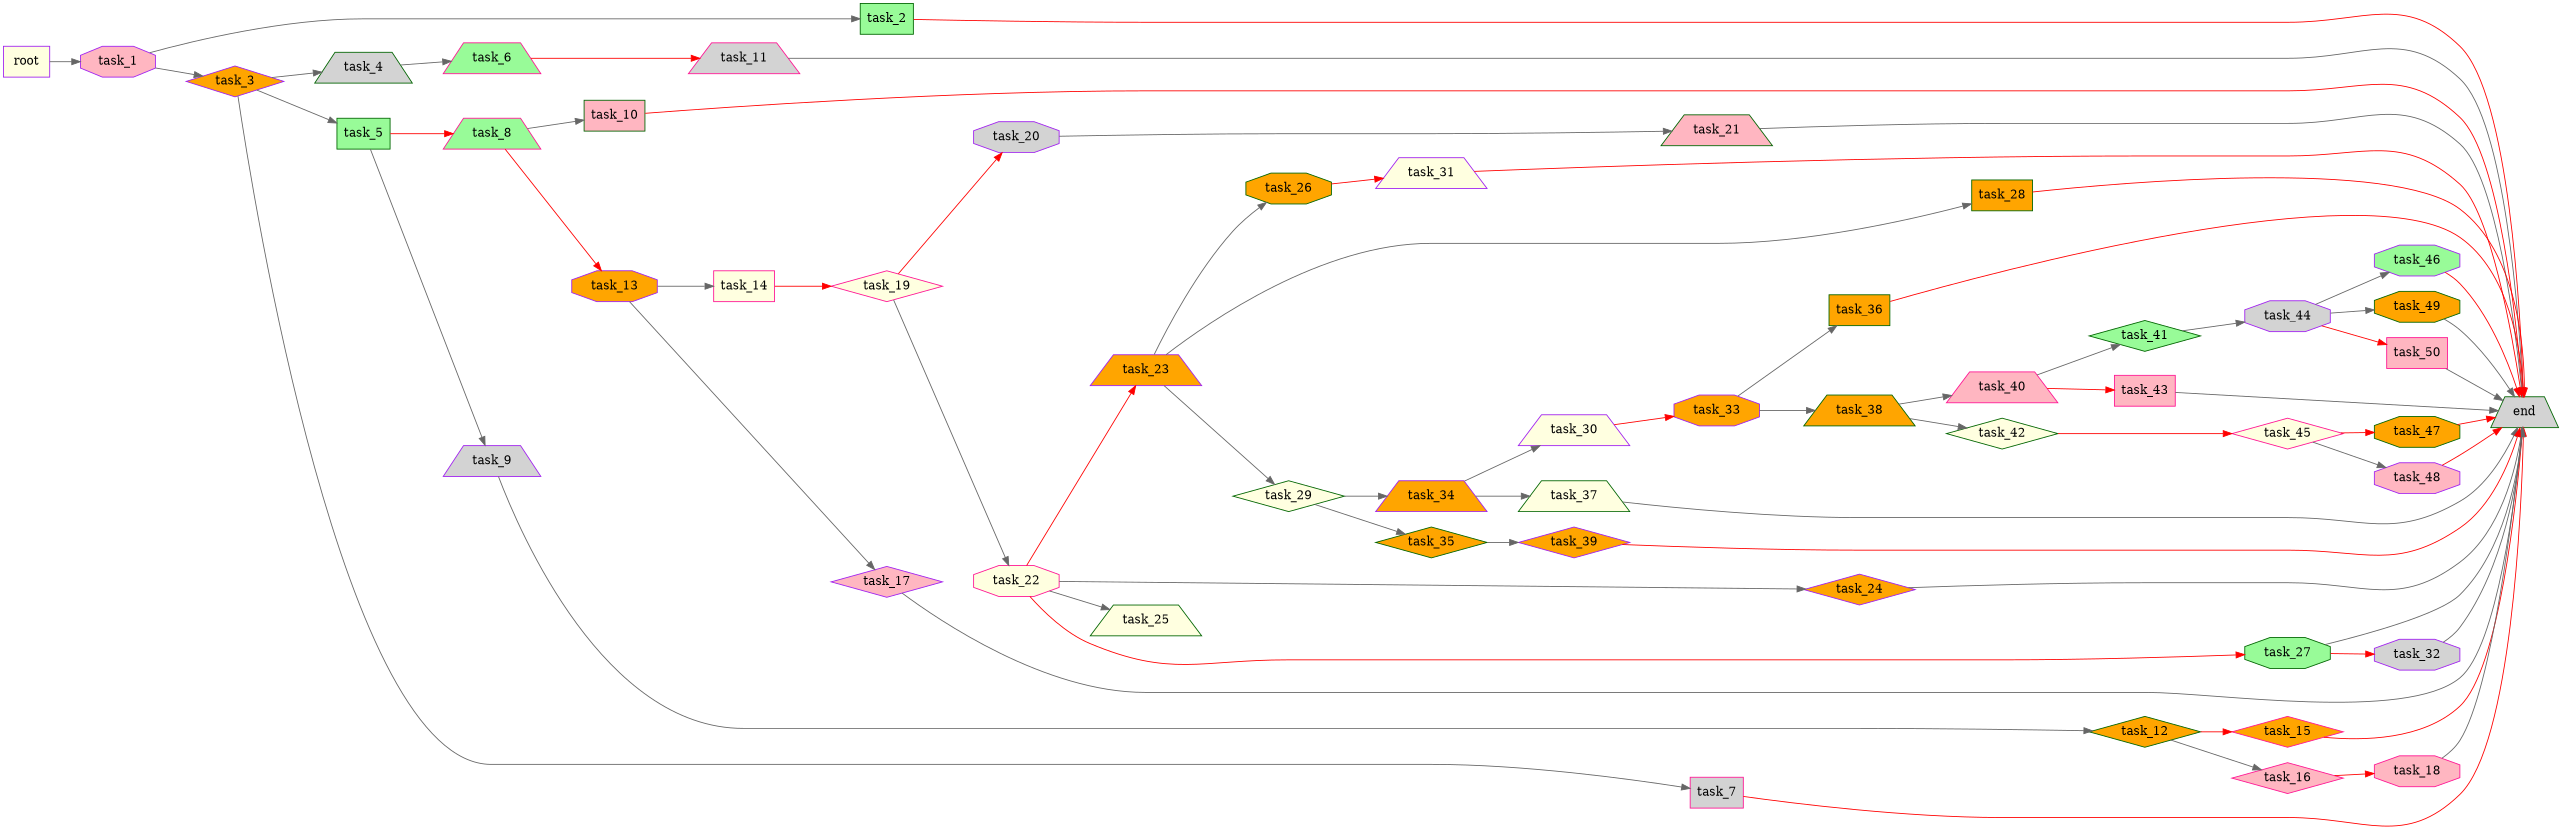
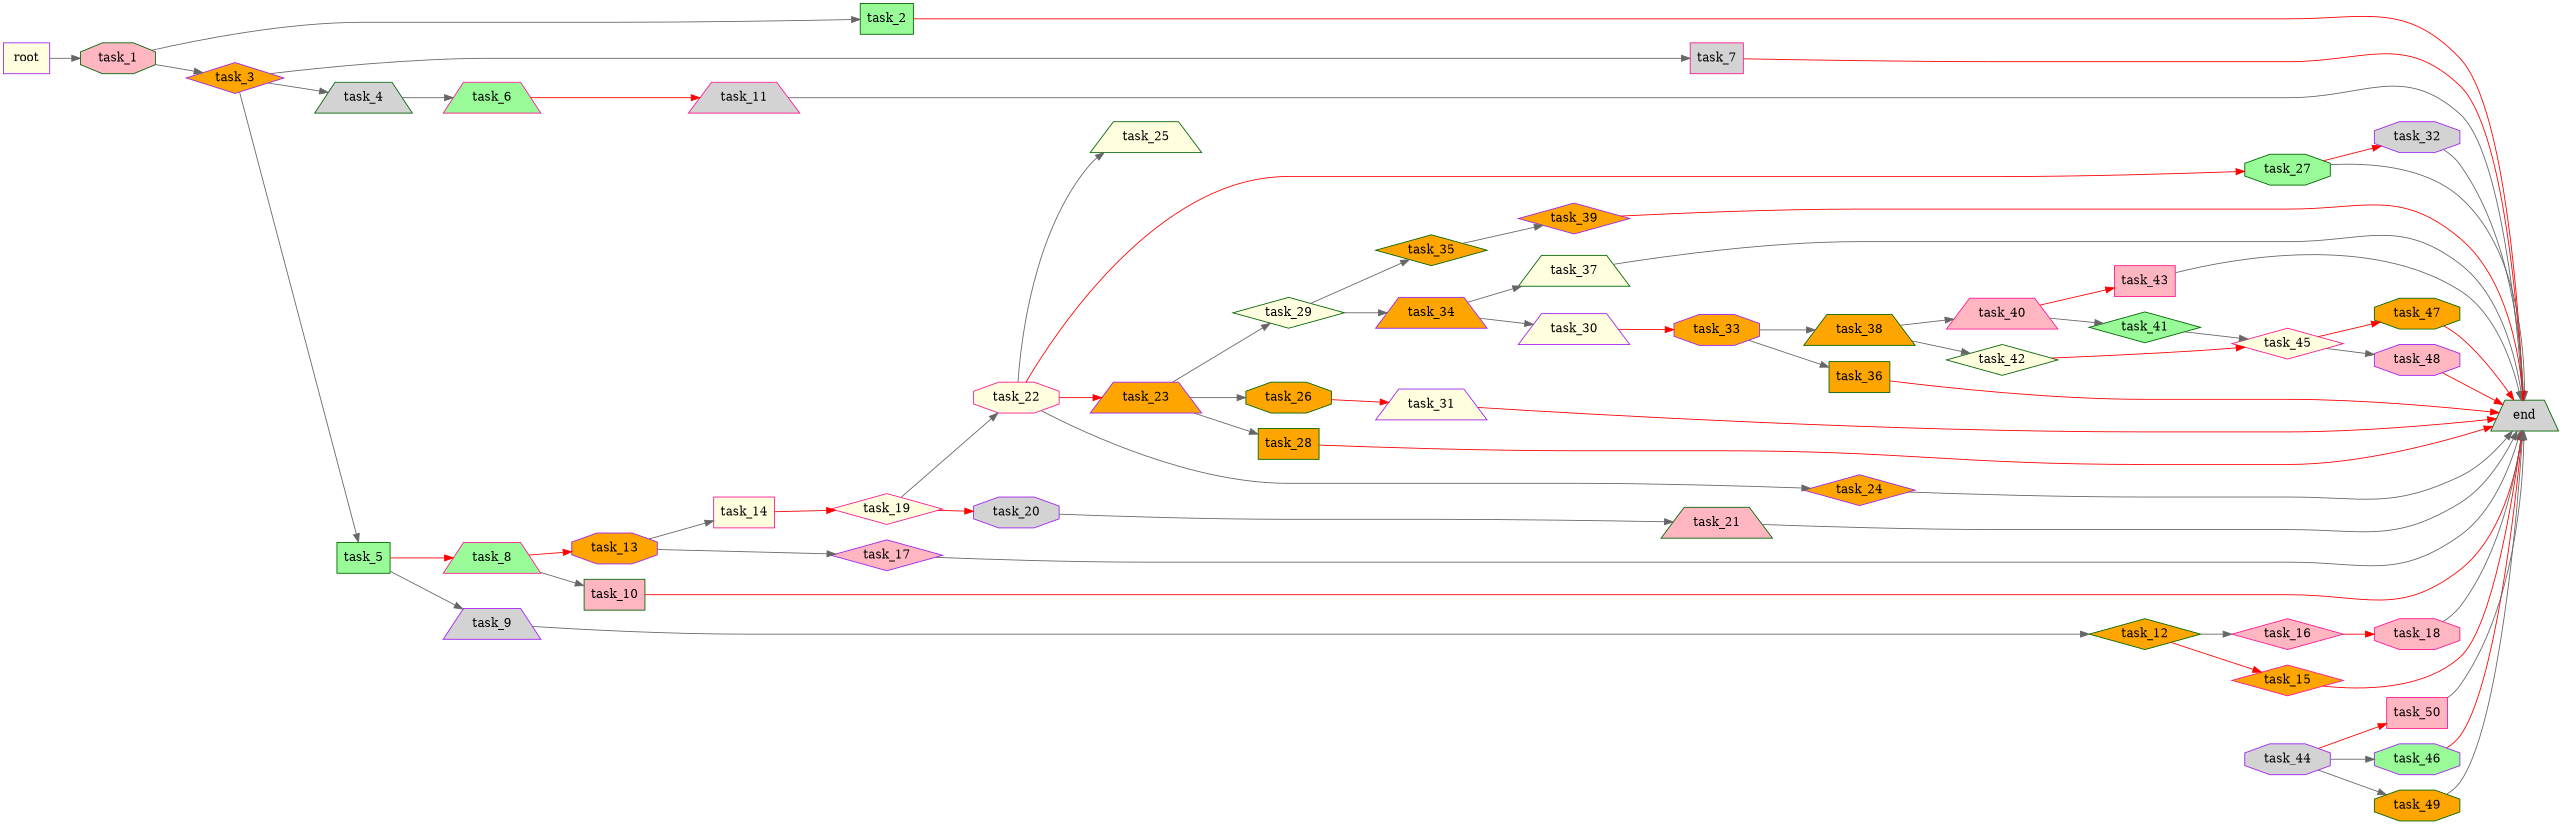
  digraph {
    rankdir=LR
    node [color=darkgreen fillcolor=orange shape=trapezium style=filled]
    edge [color=gray40]
    root [color=purple fillcolor=lightyellow shape=box]
-   task_1 [color=purple fillcolor=lightpink shape=octagon]
+   task_1 [fillcolor=lightpink shape=octagon]
    task_2 [fillcolor=palegreen shape=box]
    task_3 [color=purple shape=diamond]
    end [fillcolor=lightgrey]
    task_4 [fillcolor=lightgrey]
    task_5 [fillcolor=palegreen shape=box]
    task_7 [color=deeppink fillcolor=lightgrey shape=box]
    task_6 [color=deeppink fillcolor=palegreen]
    task_8 [color=deeppink fillcolor=palegreen]
    task_9 [color=purple fillcolor=lightgrey]
    task_11 [color=deeppink fillcolor=lightgrey]
    task_10 [fillcolor=lightpink shape=box]
    task_13 [color=purple shape=octagon]
    task_12 [shape=diamond]
    task_14 [color=deeppink fillcolor=lightyellow shape=box]
    task_17 [color=purple fillcolor=lightpink shape=diamond]
    task_15 [color=deeppink shape=diamond]
    task_16 [color=deeppink fillcolor=lightpink shape=diamond]
    task_18 [color=deeppink fillcolor=lightpink shape=octagon]
    task_19 [color=deeppink fillcolor=lightyellow shape=diamond]
    task_20 [color=purple fillcolor=lightgrey shape=octagon]
    task_22 [color=deeppink fillcolor=lightyellow shape=octagon]
    task_21 [fillcolor=lightpink]
    task_23 [color=purple]
    task_24 [color=purple shape=diamond]
    task_25 [fillcolor=lightyellow]
    task_27 [fillcolor=palegreen shape=octagon]
    task_26 [shape=octagon]
    task_28 [shape=box]
    task_29 [fillcolor=lightyellow shape=diamond]
    task_32 [color=purple fillcolor=lightgrey shape=octagon]
    task_31 [color=purple fillcolor=lightyellow]
    task_34 [color=purple]
    task_35 [shape=diamond]
    task_30 [color=purple fillcolor=lightyellow]
    task_33 [color=purple shape=octagon]
    task_37 [fillcolor=lightyellow]
    task_39 [color=purple shape=diamond]
    task_36 [shape=box]
    task_38
    task_40 [color=deeppink fillcolor=lightpink]
    task_42 [fillcolor=lightyellow shape=diamond]
    task_41 [fillcolor=palegreen shape=diamond]
    task_43 [color=deeppink fillcolor=lightpink shape=box]
    task_45 [color=deeppink fillcolor=lightyellow shape=diamond]
    task_44 [color=purple fillcolor=lightgrey shape=octagon]
    task_46 [color=purple fillcolor=palegreen shape=octagon]
    task_49 [shape=octagon]
    task_50 [color=deeppink fillcolor=lightpink shape=box]
    task_47 [shape=octagon]
    task_48 [color=purple fillcolor=lightpink shape=octagon]
    root -> task_1
    task_1 -> task_2
    task_1 -> task_3
    task_2 -> end [color=red]
    task_3 -> task_4
    task_3 -> task_5
    task_3 -> task_7
    task_4 -> task_6
    task_5 -> task_8 [color=red]
    task_5 -> task_9
    task_7 -> end [color=red]
    task_6 -> task_11 [color=red]
    task_8 -> task_10
    task_8 -> task_13 [color=red]
    task_9 -> task_12
    task_11 -> end
    task_10 -> end [color=red]
    task_13 -> task_14
    task_13 -> task_17
    task_12 -> task_15 [color=red]
    task_12 -> task_16
    task_14 -> task_19 [color=red]
    task_17 -> end
    task_15 -> end [color=red]
    task_16 -> task_18 [color=red]
    task_18 -> end
    task_19 -> task_20 [color=red]
    task_19 -> task_22
    task_20 -> task_21
    task_22 -> task_23 [color=red]
    task_22 -> task_24
    task_22 -> task_25
    task_22 -> task_27 [color=red]
    task_21 -> end
    task_23 -> task_26
    task_23 -> task_28
    task_23 -> task_29
    task_24 -> end
    task_27 -> end
    task_27 -> task_32 [color=red]
    task_26 -> task_31 [color=red]
    task_28 -> end [color=red]
    task_29 -> task_34
    task_29 -> task_35
    task_32 -> end
    task_31 -> end [color=red]
    task_34 -> task_30
    task_34 -> task_37
    task_35 -> task_39
    task_30 -> task_33 [color=red]
    task_33 -> task_36
    task_33 -> task_38
    task_37 -> end
    task_39 -> end [color=red]
    task_36 -> end [color=red]
    task_38 -> task_40
    task_38 -> task_42
    task_40 -> task_41
    task_40 -> task_43 [color=red]
    task_42 -> task_45 [color=red]
-   task_41 -> task_44
+   task_41 -> task_45
    task_43 -> end
    task_45 -> task_47 [color=red]
    task_45 -> task_48
    task_44 -> task_46
    task_44 -> task_49
    task_44 -> task_50 [color=red]
    task_46 -> end [color=red]
    task_49 -> end
    task_50 -> end
    task_47 -> end [color=red]
    task_48 -> end [color=red]
  }
